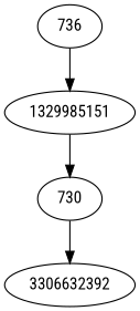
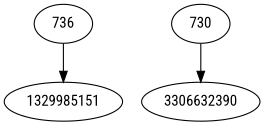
  strict digraph {
    fontname="Roboto Condensed"
    node [fontname="Roboto Condensed"]
    edge [fontname="Roboto Condensed"]
    736
    1329985151
    730
-   3306632390 [label=3306632392]
+   3306632390
    736 -> 1329985151
-   1329985151 -> 730
    730 -> 3306632390
  }
